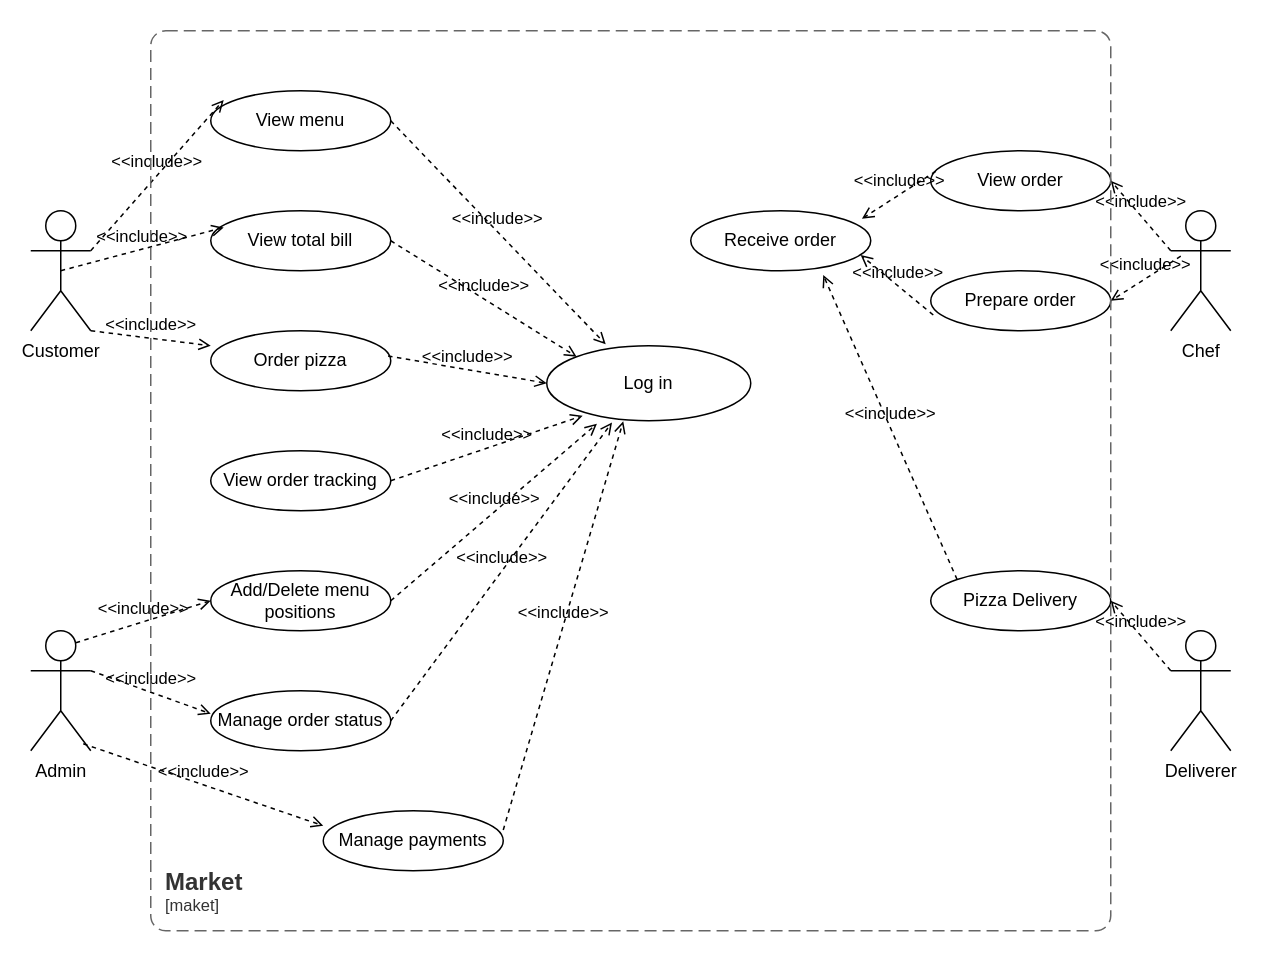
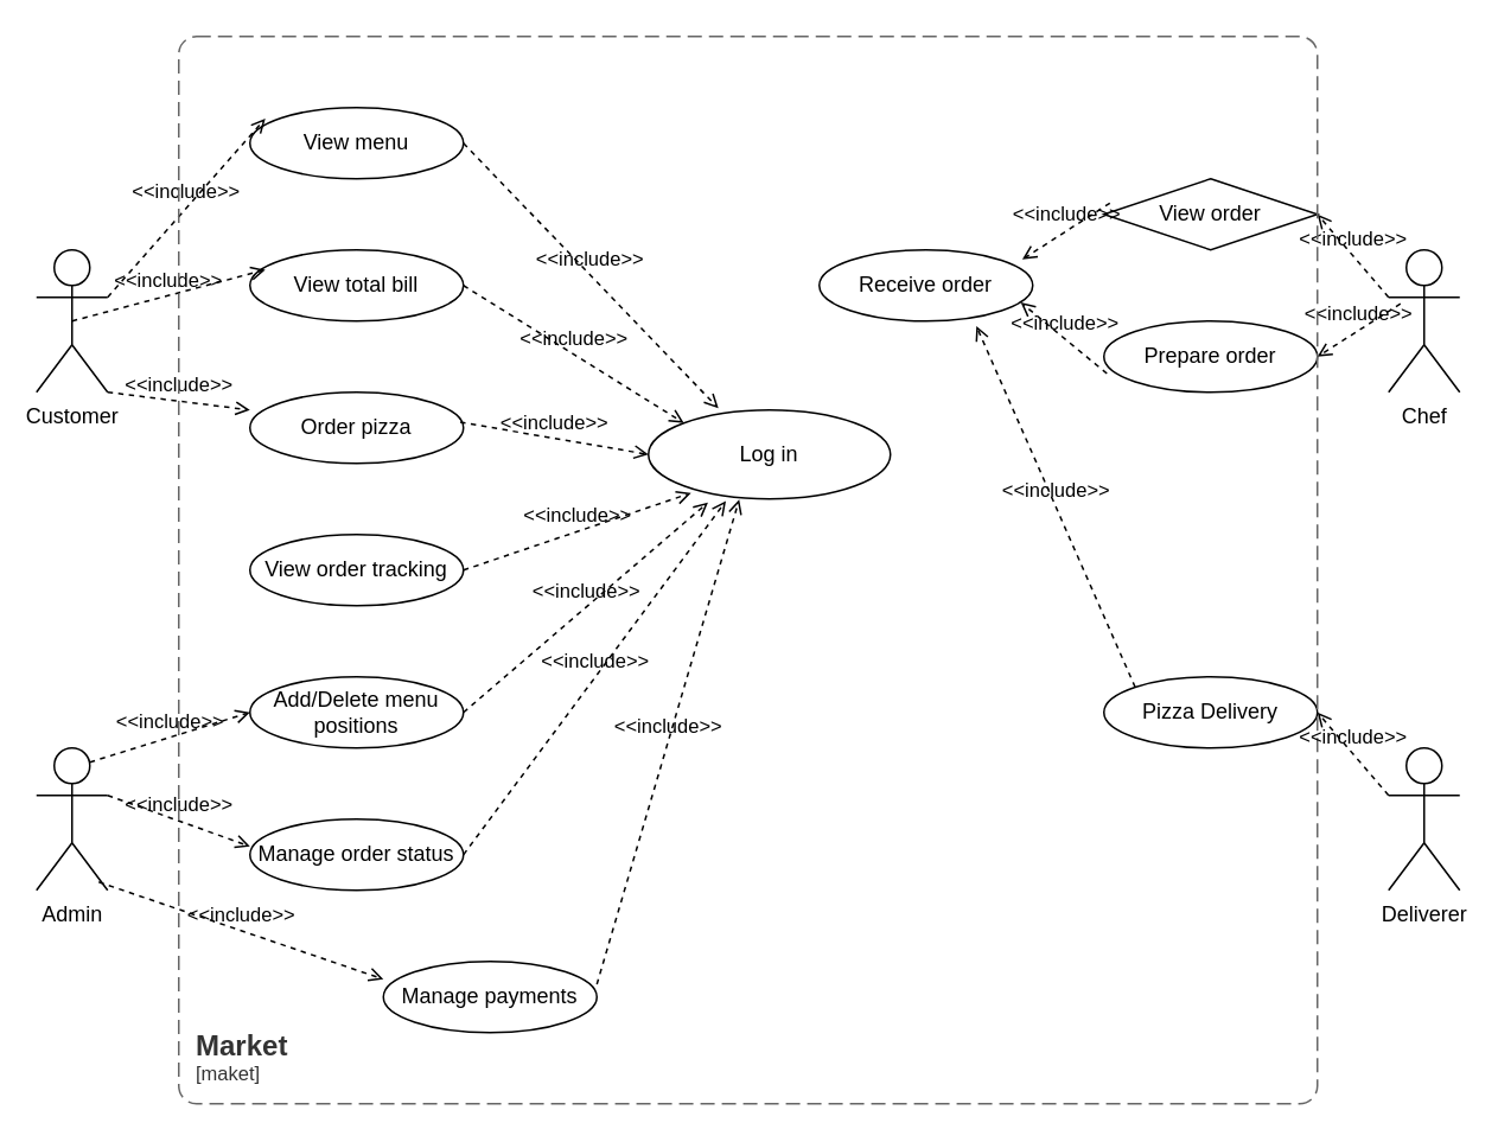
  <mxCell id="0" />
  <mxCell id="1" parent="0" />
  <mxCell id="2" value="Customer" style="shape=umlActor;verticalLabelPosition=bottom;verticalAlign=top;html=1;outlineConnect=0;" vertex="1" parent="1"><mxGeometry y="140" width="40" height="80" as="geometry" x="20" /></mxCell>
  <mxCell id="3" value="View total bill" style="ellipse;whiteSpace=wrap;html=1;" vertex="1" parent="1"><mxGeometry x="140" y="140" width="120" height="40" as="geometry" /></mxCell>
  <mxCell id="4" value="View menu" style="ellipse;whiteSpace=wrap;html=1;" vertex="1" parent="1"><mxGeometry x="140" y="60" width="120" height="40" as="geometry" /></mxCell>
  <mxCell id="5" value="Log in" style="ellipse;whiteSpace=wrap;html=1;" vertex="1" parent="1"><mxGeometry x="364" y="230" width="136" height="50" as="geometry" /></mxCell>
  <mxCell id="6" value="Order pizza" style="ellipse;whiteSpace=wrap;html=1;" vertex="1" parent="1"><mxGeometry x="140" y="220" width="120" height="40" as="geometry" /></mxCell>
  <mxCell id="7" value="View order tracking" style="ellipse;whiteSpace=wrap;html=1;" vertex="1" parent="1"><mxGeometry x="140" y="300" width="120" height="40" as="geometry" /></mxCell>
  <mxCell id="8" value="&amp;lt;&amp;lt;include&amp;gt;&amp;gt;" style="edgeStyle=none;html=1;endArrow=open;verticalAlign=bottom;dashed=1;labelBackgroundColor=none;rounded=0;exitX=1;exitY=0.5;exitDx=0;exitDy=0;entryX=0.289;entryY=-0.019;entryDx=0;entryDy=0;entryPerimeter=0;" edge="1" parent="1" source="4" target="5"><mxGeometry width="160" relative="1" as="geometry"><mxPoint x="330" y="280" as="sourcePoint" /><mxPoint x="490" y="280" as="targetPoint" /></mxGeometry></mxCell>
  <mxCell id="9" value="&amp;lt;&amp;lt;include&amp;gt;&amp;gt;" style="edgeStyle=none;html=1;endArrow=open;verticalAlign=bottom;dashed=1;labelBackgroundColor=none;rounded=0;entryX=0;entryY=0;entryDx=0;entryDy=0;exitX=1;exitY=0.5;exitDx=0;exitDy=0;" edge="1" parent="1" source="3" target="5"><mxGeometry width="160" relative="1" as="geometry"><mxPoint x="300" y="170" as="sourcePoint" /><mxPoint x="460" y="170" as="targetPoint" /></mxGeometry></mxCell>
  <mxCell id="10" value="&amp;lt;&amp;lt;include&amp;gt;&amp;gt;" style="edgeStyle=none;html=1;endArrow=open;verticalAlign=bottom;dashed=1;labelBackgroundColor=none;rounded=0;entryX=0;entryY=0.5;entryDx=0;entryDy=0;exitX=0.985;exitY=0.421;exitDx=0;exitDy=0;exitPerimeter=0;" edge="1" parent="1" source="6" target="5"><mxGeometry width="160" relative="1" as="geometry"><mxPoint x="300" y="250" as="sourcePoint" /><mxPoint x="460" y="250" as="targetPoint" /></mxGeometry></mxCell>
  <mxCell id="11" value="&amp;lt;&amp;lt;include&amp;gt;&amp;gt;" style="edgeStyle=none;html=1;endArrow=open;verticalAlign=bottom;dashed=1;labelBackgroundColor=none;rounded=0;exitX=1;exitY=0.5;exitDx=0;exitDy=0;entryX=0.176;entryY=0.933;entryDx=0;entryDy=0;entryPerimeter=0;" edge="1" parent="1" source="7" target="5"><mxGeometry width="160" relative="1" as="geometry"><mxPoint x="330" y="280" as="sourcePoint" /><mxPoint x="490" y="280" as="targetPoint" /></mxGeometry></mxCell>
  <mxCell id="12" value="&amp;lt;&amp;lt;include&amp;gt;&amp;gt;" style="edgeStyle=none;html=1;endArrow=open;verticalAlign=bottom;dashed=1;labelBackgroundColor=none;rounded=0;exitX=1;exitY=0.333;exitDx=0;exitDy=0;exitPerimeter=0;entryX=0.072;entryY=0.154;entryDx=0;entryDy=0;entryPerimeter=0;" edge="1" parent="1" source="2" target="4"><mxGeometry width="160" relative="1" as="geometry"><mxPoint x="90" y="0" as="sourcePoint" /><mxPoint x="250" y="0" as="targetPoint" /></mxGeometry></mxCell>
  <mxCell id="13" value="&amp;lt;&amp;lt;include&amp;gt;&amp;gt;" style="edgeStyle=none;html=1;endArrow=open;verticalAlign=bottom;dashed=1;labelBackgroundColor=none;rounded=0;exitX=0.5;exitY=0.5;exitDx=0;exitDy=0;exitPerimeter=0;entryX=0.072;entryY=0.279;entryDx=0;entryDy=0;entryPerimeter=0;" edge="1" parent="1" source="2" target="3"><mxGeometry width="160" relative="1" as="geometry"><mxPoint x="70" y="110" as="sourcePoint" /><mxPoint x="230" y="110" as="targetPoint" /></mxGeometry></mxCell>
  <mxCell id="14" value="&amp;lt;&amp;lt;include&amp;gt;&amp;gt;" style="edgeStyle=none;html=1;endArrow=open;verticalAlign=bottom;dashed=1;labelBackgroundColor=none;rounded=0;exitX=1;exitY=1;exitDx=0;exitDy=0;exitPerimeter=0;entryX=0;entryY=0.25;entryDx=0;entryDy=0;entryPerimeter=0;" edge="1" parent="1" source="2" target="6"><mxGeometry width="160" relative="1" as="geometry"><mxPoint x="90" y="150" as="sourcePoint" /><mxPoint x="250" y="150" as="targetPoint" /></mxGeometry></mxCell>
  <mxCell id="15" value="Admin" style="shape=umlActor;html=1;verticalLabelPosition=bottom;verticalAlign=top;align=center;" vertex="1" parent="1"><mxGeometry y="420" width="40" height="80" as="geometry" x="20" /></mxCell>
  <mxCell id="16" value="Manage order status" style="ellipse;whiteSpace=wrap;html=1;" vertex="1" parent="1"><mxGeometry x="140" y="460" width="120" height="40" as="geometry" /></mxCell>
  <mxCell id="17" value="Manage payments" style="ellipse;whiteSpace=wrap;html=1;" vertex="1" parent="1"><mxGeometry x="215" y="540" width="120" height="40" as="geometry" /></mxCell>
  <mxCell id="18" value="Add/Delete menu positions" style="ellipse;whiteSpace=wrap;html=1;" vertex="1" parent="1"><mxGeometry x="140" y="380" width="120" height="40" as="geometry" /></mxCell>
  <mxCell id="19" value="&amp;lt;&amp;lt;include&amp;gt;&amp;gt;" style="edgeStyle=none;html=1;endArrow=open;verticalAlign=bottom;dashed=1;labelBackgroundColor=none;rounded=0;exitX=1;exitY=0.5;exitDx=0;exitDy=0;entryX=0.246;entryY=1.04;entryDx=0;entryDy=0;entryPerimeter=0;" edge="1" parent="1" source="18" target="5"><mxGeometry width="160" relative="1" as="geometry"><mxPoint x="290" y="380" as="sourcePoint" /><mxPoint x="450" y="380" as="targetPoint" /></mxGeometry></mxCell>
  <mxCell id="20" value="&amp;lt;&amp;lt;include&amp;gt;&amp;gt;" style="edgeStyle=none;html=1;endArrow=open;verticalAlign=bottom;dashed=1;labelBackgroundColor=none;rounded=0;exitX=1;exitY=0.5;exitDx=0;exitDy=0;entryX=0.32;entryY=1.023;entryDx=0;entryDy=0;entryPerimeter=0;" edge="1" parent="1" source="16" target="5"><mxGeometry width="160" relative="1" as="geometry"><mxPoint x="290" y="470" as="sourcePoint" /><mxPoint x="450" y="470" as="targetPoint" /></mxGeometry></mxCell>
  <mxCell id="21" value="&amp;lt;&amp;lt;include&amp;gt;&amp;gt;" style="edgeStyle=none;html=1;endArrow=open;verticalAlign=bottom;dashed=1;labelBackgroundColor=none;rounded=0;exitX=1;exitY=0.321;exitDx=0;exitDy=0;exitPerimeter=0;entryX=0.375;entryY=1.007;entryDx=0;entryDy=0;entryPerimeter=0;" edge="1" parent="1" source="17" target="5"><mxGeometry width="160" relative="1" as="geometry"><mxPoint x="300" y="530" as="sourcePoint" /><mxPoint x="460" y="530" as="targetPoint" /></mxGeometry></mxCell>
  <mxCell id="22" value="Chef" style="shape=umlActor;html=1;verticalLabelPosition=bottom;verticalAlign=top;align=center;" vertex="1" parent="1"><mxGeometry x="780" y="140" width="40" height="80" as="geometry" /></mxCell>
  <mxCell id="23" value="Deliverer" style="shape=umlActor;html=1;verticalLabelPosition=bottom;verticalAlign=top;align=center;" vertex="1" parent="1"><mxGeometry x="780" y="420" width="40" height="80" as="geometry" /></mxCell>
  <mxCell id="24" value="&amp;lt;&amp;lt;include&amp;gt;&amp;gt;" style="edgeStyle=none;html=1;endArrow=open;verticalAlign=bottom;dashed=1;labelBackgroundColor=none;rounded=0;exitX=0.75;exitY=0.1;exitDx=0;exitDy=0;exitPerimeter=0;entryX=0;entryY=0.5;entryDx=0;entryDy=0;" edge="1" parent="1" source="15" target="18"><mxGeometry width="160" relative="1" as="geometry"><mxPoint x="30" y="360" as="sourcePoint" /><mxPoint x="190" y="360" as="targetPoint" /></mxGeometry></mxCell>
  <mxCell id="25" value="&amp;lt;&amp;lt;include&amp;gt;&amp;gt;" style="edgeStyle=none;html=1;endArrow=open;verticalAlign=bottom;dashed=1;labelBackgroundColor=none;rounded=0;exitX=1;exitY=0.333;exitDx=0;exitDy=0;exitPerimeter=0;entryX=0;entryY=0.383;entryDx=0;entryDy=0;entryPerimeter=0;" edge="1" parent="1" source="15" target="16"><mxGeometry width="160" relative="1" as="geometry"><mxPoint x="70" y="460" as="sourcePoint" /><mxPoint x="230" y="460" as="targetPoint" /></mxGeometry></mxCell>
  <mxCell id="26" value="&amp;lt;&amp;lt;include&amp;gt;&amp;gt;" style="edgeStyle=none;html=1;endArrow=open;verticalAlign=bottom;dashed=1;labelBackgroundColor=none;rounded=0;exitX=0.875;exitY=0.942;exitDx=0;exitDy=0;exitPerimeter=0;entryX=0;entryY=0.25;entryDx=0;entryDy=0;entryPerimeter=0;" edge="1" parent="1" source="15" target="17"><mxGeometry width="160" relative="1" as="geometry"><mxPoint x="90" y="530" as="sourcePoint" /><mxPoint x="250" y="530" as="targetPoint" /></mxGeometry></mxCell>
- <mxCell id="27" value="View order" style="ellipse;whiteSpace=wrap;html=1;" vertex="1" parent="1"><mxGeometry x="620" y="100" width="120" height="40" as="geometry" /></mxCell>
+ <mxCell id="27" value="View order" style="rhombus;whiteSpace=wrap;html=1;" vertex="1" parent="1"><mxGeometry x="620" y="100" width="120" height="40" as="geometry" /></mxCell>
  <mxCell id="28" value="Prepare order" style="ellipse;whiteSpace=wrap;html=1;" vertex="1" parent="1"><mxGeometry x="620" y="180" width="120" height="40" as="geometry" /></mxCell>
  <mxCell id="29" value="Receive order" style="ellipse;whiteSpace=wrap;html=1;" vertex="1" parent="1"><mxGeometry x="460" y="140" width="120" height="40" as="geometry" /></mxCell>
  <mxCell id="30" value="&amp;lt;&amp;lt;include&amp;gt;&amp;gt;" style="edgeStyle=none;html=1;endArrow=open;verticalAlign=bottom;dashed=1;labelBackgroundColor=none;rounded=0;entryX=0.951;entryY=0.133;entryDx=0;entryDy=0;entryPerimeter=0;exitX=0.028;exitY=0.342;exitDx=0;exitDy=0;exitPerimeter=0;" edge="1" parent="1" source="27" target="29"><mxGeometry width="160" relative="1" as="geometry"><mxPoint x="460" y="90" as="sourcePoint" /><mxPoint x="620" y="90" as="targetPoint" /></mxGeometry></mxCell>
  <mxCell id="31" value="&amp;lt;&amp;lt;include&amp;gt;&amp;gt;" style="edgeStyle=none;html=1;endArrow=open;verticalAlign=bottom;dashed=1;labelBackgroundColor=none;rounded=0;entryX=0.944;entryY=0.738;entryDx=0;entryDy=0;entryPerimeter=0;exitX=0.014;exitY=0.738;exitDx=0;exitDy=0;exitPerimeter=0;" edge="1" parent="1" source="28" target="29"><mxGeometry width="160" relative="1" as="geometry"><mxPoint x="570" y="250" as="sourcePoint" /><mxPoint x="730" y="250" as="targetPoint" /></mxGeometry></mxCell>
  <mxCell id="32" value="&amp;lt;&amp;lt;include&amp;gt;&amp;gt;" style="edgeStyle=none;html=1;endArrow=open;verticalAlign=bottom;dashed=1;labelBackgroundColor=none;rounded=0;entryX=1;entryY=0.5;entryDx=0;entryDy=0;exitX=0;exitY=0.333;exitDx=0;exitDy=0;exitPerimeter=0;" edge="1" parent="1" source="22" target="27"><mxGeometry width="160" relative="1" as="geometry"><mxPoint x="630" y="50" as="sourcePoint" /><mxPoint x="790" y="50" as="targetPoint" /></mxGeometry></mxCell>
  <mxCell id="33" value="&amp;lt;&amp;lt;include&amp;gt;&amp;gt;" style="edgeStyle=none;html=1;endArrow=open;verticalAlign=bottom;dashed=1;labelBackgroundColor=none;rounded=0;exitX=0.167;exitY=0.379;exitDx=0;exitDy=0;exitPerimeter=0;entryX=1;entryY=0.5;entryDx=0;entryDy=0;" edge="1" parent="1" source="22" target="28"><mxGeometry width="160" relative="1" as="geometry"><mxPoint x="680" y="270" as="sourcePoint" /><mxPoint x="840" y="270" as="targetPoint" /></mxGeometry></mxCell>
  <mxCell id="34" value="Pizza Delivery" style="ellipse;whiteSpace=wrap;html=1;" vertex="1" parent="1"><mxGeometry x="620" y="380" width="120" height="40" as="geometry" /></mxCell>
  <mxCell id="35" value="&amp;lt;&amp;lt;include&amp;gt;&amp;gt;" style="edgeStyle=none;html=1;endArrow=open;verticalAlign=bottom;dashed=1;labelBackgroundColor=none;rounded=0;exitX=0;exitY=0;exitDx=0;exitDy=0;entryX=0.736;entryY=1.071;entryDx=0;entryDy=0;entryPerimeter=0;" edge="1" parent="1" source="34" target="29"><mxGeometry width="160" relative="1" as="geometry"><mxPoint x="580" y="350" as="sourcePoint" /><mxPoint x="740" y="350" as="targetPoint" /></mxGeometry></mxCell>
  <mxCell id="36" value="&lt;font style=&quot;font-size: 16px&quot;&gt;&lt;b&gt;&lt;div style=&quot;text-align: left&quot;&gt;Market&lt;/div&gt;&lt;/b&gt;&lt;/font&gt;&lt;div style=&quot;text-align: left&quot;&gt;[maket]&lt;/div&gt;" style="rounded=1;fontSize=11;whiteSpace=wrap;html=1;dashed=1;arcSize=20;fillColor=none;strokeColor=#666666;fontColor=#333333;labelBackgroundColor=none;align=left;verticalAlign=bottom;labelBorderColor=none;spacingTop=0;spacing=10;dashPattern=8 4;metaEdit=1;rotatable=0;perimeter=rectanglePerimeter;noLabel=0;labelPadding=0;allowArrows=0;connectable=0;expand=0;recursiveResize=0;editable=1;pointerEvents=0;absoluteArcSize=1;points=[[0.25,0,0],[0.5,0,0],[0.75,0,0],[1,0.25,0],[1,0.5,0],[1,0.75,0],[0.75,1,0],[0.5,1,0],[0.25,1,0],[0,0.75,0],[0,0.5,0],[0,0.25,0]];" vertex="1" parent="1"><mxGeometry x="100" y="20" width="640" height="600" as="geometry" /></mxCell>
  <mxCell id="37" value="&amp;lt;&amp;lt;include&amp;gt;&amp;gt;" style="edgeStyle=none;html=1;endArrow=open;verticalAlign=bottom;dashed=1;labelBackgroundColor=none;rounded=0;entryX=1;entryY=0.5;entryDx=0;entryDy=0;exitX=0;exitY=0.333;exitDx=0;exitDy=0;exitPerimeter=0;" edge="1" parent="1" source="23" target="34"><mxGeometry width="160" relative="1" as="geometry"><mxPoint x="580" y="490" as="sourcePoint" /><mxPoint x="740" y="490" as="targetPoint" /></mxGeometry></mxCell>
